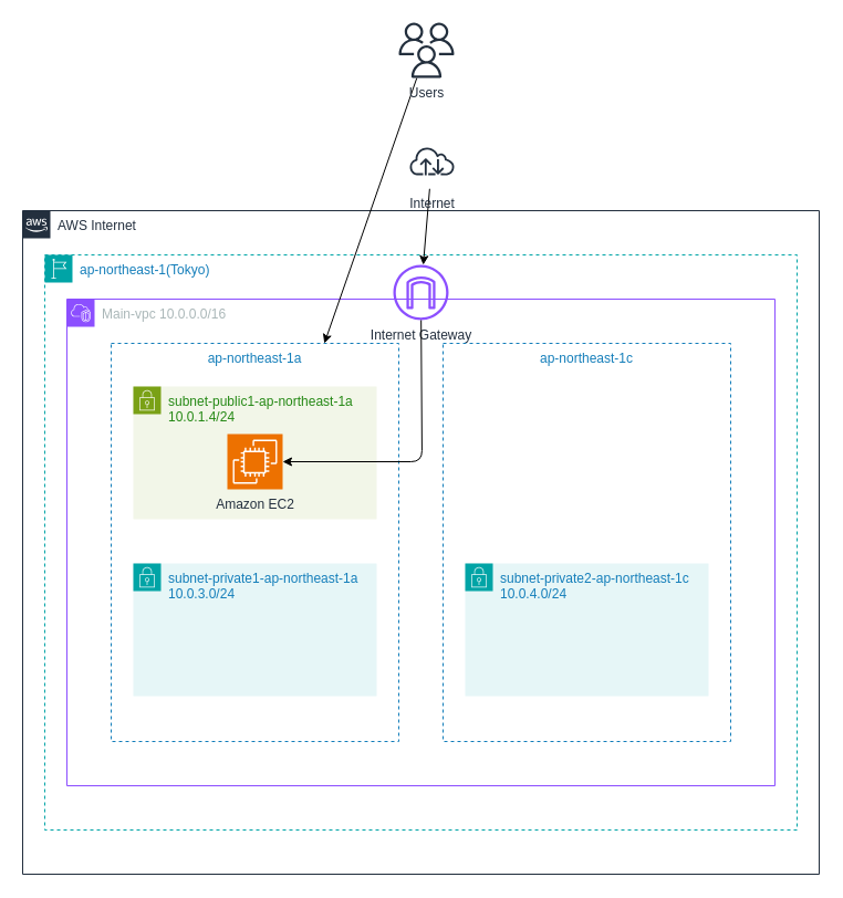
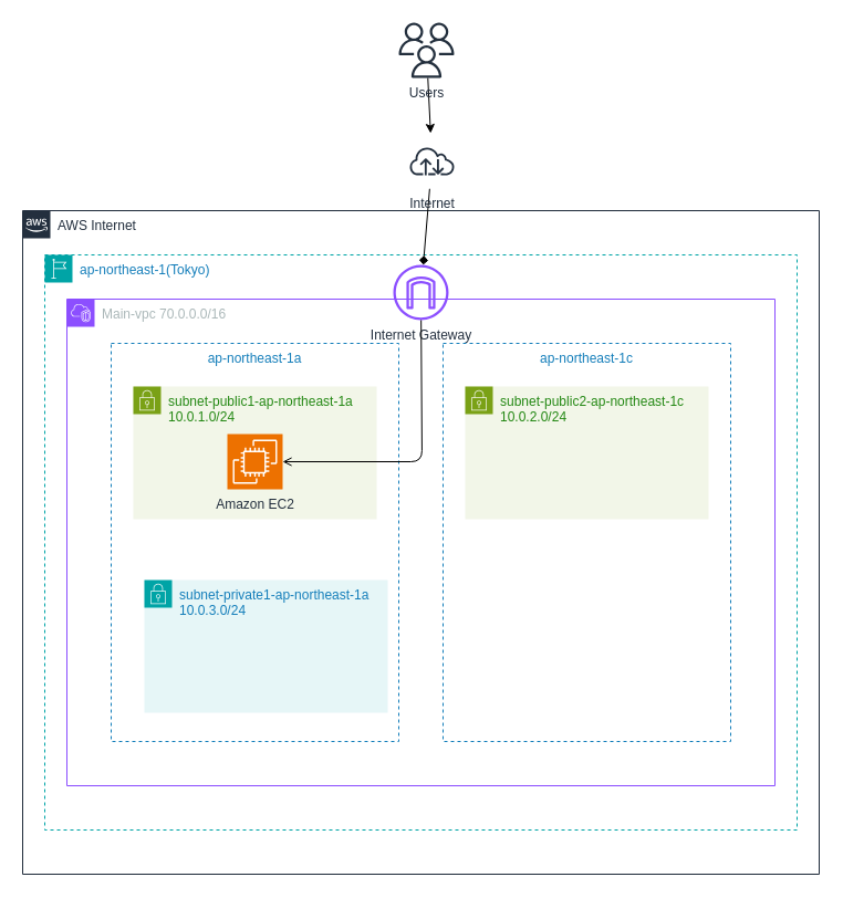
  <mxCell id="0" />
  <mxCell id="1" parent="0" />
  <mxCell id="2" value="AWS Internet" style="points=[[0,0],[0.25,0],[0.5,0],[0.75,0],[1,0],[1,0.25],[1,0.5],[1,0.75],[1,1],[0.75,1],[0.5,1],[0.25,1],[0,1],[0,0.75],[0,0.5],[0,0.25]];outlineConnect=0;gradientColor=none;html=1;whiteSpace=wrap;fontSize=12;fontStyle=0;container=1;pointerEvents=0;collapsible=0;recursiveResize=0;shape=mxgraph.aws4.group;grIcon=mxgraph.aws4.group_aws_cloud_alt;strokeColor=#232F3E;fillColor=none;verticalAlign=top;align=left;spacingLeft=30;fontColor=#232F3E;dashed=0;" parent="1" vertex="1"><mxGeometry x="20" y="190" width="720" height="600" as="geometry" /></mxCell>
  <mxCell id="3" value="ap-northeast-1(Tokyo)" style="points=[[0,0],[0.25,0],[0.5,0],[0.75,0],[1,0],[1,0.25],[1,0.5],[1,0.75],[1,1],[0.75,1],[0.5,1],[0.25,1],[0,1],[0,0.75],[0,0.5],[0,0.25]];outlineConnect=0;gradientColor=none;html=1;whiteSpace=wrap;fontSize=12;fontStyle=0;container=1;pointerEvents=0;collapsible=0;recursiveResize=0;shape=mxgraph.aws4.group;grIcon=mxgraph.aws4.group_region;strokeColor=#00A4A6;fillColor=none;verticalAlign=top;align=left;spacingLeft=30;fontColor=#147EBA;dashed=1;" parent="2" vertex="1"><mxGeometry x="20" y="40" width="680" height="520" as="geometry" /></mxCell>
- <mxCell id="4" value="Main-vpc 10.0.0.0/16" style="points=[[0,0],[0.25,0],[0.5,0],[0.75,0],[1,0],[1,0.25],[1,0.5],[1,0.75],[1,1],[0.75,1],[0.5,1],[0.25,1],[0,1],[0,0.75],[0,0.5],[0,0.25]];outlineConnect=0;gradientColor=none;html=1;whiteSpace=wrap;fontSize=12;fontStyle=0;container=1;pointerEvents=0;collapsible=0;recursiveResize=0;shape=mxgraph.aws4.group;grIcon=mxgraph.aws4.group_vpc2;strokeColor=#8C4FFF;fillColor=none;verticalAlign=top;align=left;spacingLeft=30;fontColor=#AAB7B8;dashed=0;" parent="3" vertex="1"><mxGeometry x="20" y="40" width="640" height="440" as="geometry" /></mxCell>
+ <mxCell id="4" value="Main-vpc 70.0.0.0/16" style="points=[[0,0],[0.25,0],[0.5,0],[0.75,0],[1,0],[1,0.25],[1,0.5],[1,0.75],[1,1],[0.75,1],[0.5,1],[0.25,1],[0,1],[0,0.75],[0,0.5],[0,0.25]];outlineConnect=0;gradientColor=none;html=1;whiteSpace=wrap;fontSize=12;fontStyle=0;container=1;pointerEvents=0;collapsible=0;recursiveResize=0;shape=mxgraph.aws4.group;grIcon=mxgraph.aws4.group_vpc2;strokeColor=#8C4FFF;fillColor=none;verticalAlign=top;align=left;spacingLeft=30;fontColor=#AAB7B8;dashed=0;" parent="3" vertex="1"><mxGeometry x="20" y="40" width="640" height="440" as="geometry" /></mxCell>
  <mxCell id="5" value="ap-northeast-1a" style="fillColor=none;strokeColor=#147EBA;dashed=1;verticalAlign=top;fontStyle=0;fontColor=#147EBA;whiteSpace=wrap;html=1;" parent="4" vertex="1"><mxGeometry x="40" y="40" width="260" height="360" as="geometry" /></mxCell>
- <mxCell id="6" value="subnet-public1-ap-northeast-1a 10.0.1.4/24" style="points=[[0,0],[0.25,0],[0.5,0],[0.75,0],[1,0],[1,0.25],[1,0.5],[1,0.75],[1,1],[0.75,1],[0.5,1],[0.25,1],[0,1],[0,0.75],[0,0.5],[0,0.25]];outlineConnect=0;gradientColor=none;html=1;whiteSpace=wrap;fontSize=12;fontStyle=0;container=1;pointerEvents=0;collapsible=0;recursiveResize=0;shape=mxgraph.aws4.group;grIcon=mxgraph.aws4.group_security_group;grStroke=0;strokeColor=#7AA116;fillColor=#F2F6E8;verticalAlign=top;align=left;spacingLeft=30;fontColor=#248814;dashed=0;" parent="4" vertex="1"><mxGeometry x="60" y="79" width="220" height="120" as="geometry" /></mxCell>
+ <mxCell id="6" value="subnet-public1-ap-northeast-1a 10.0.1.0/24" style="points=[[0,0],[0.25,0],[0.5,0],[0.75,0],[1,0],[1,0.25],[1,0.5],[1,0.75],[1,1],[0.75,1],[0.5,1],[0.25,1],[0,1],[0,0.75],[0,0.5],[0,0.25]];outlineConnect=0;gradientColor=none;html=1;whiteSpace=wrap;fontSize=12;fontStyle=0;container=1;pointerEvents=0;collapsible=0;recursiveResize=0;shape=mxgraph.aws4.group;grIcon=mxgraph.aws4.group_security_group;grStroke=0;strokeColor=#7AA116;fillColor=#F2F6E8;verticalAlign=top;align=left;spacingLeft=30;fontColor=#248814;dashed=0;" parent="4" vertex="1"><mxGeometry x="60" y="79" width="220" height="120" as="geometry" /></mxCell>
  <mxCell id="7" value="Amazon EC2" style="sketch=0;points=[[0,0,0],[0.25,0,0],[0.5,0,0],[0.75,0,0],[1,0,0],[0,1,0],[0.25,1,0],[0.5,1,0],[0.75,1,0],[1,1,0],[0,0.25,0],[0,0.5,0],[0,0.75,0],[1,0.25,0],[1,0.5,0],[1,0.75,0]];outlineConnect=0;fontColor=#232F3E;fillColor=#ED7100;strokeColor=#ffffff;dashed=0;verticalLabelPosition=bottom;verticalAlign=top;align=center;html=1;fontSize=12;fontStyle=0;aspect=fixed;shape=mxgraph.aws4.resourceIcon;resIcon=mxgraph.aws4.ec2;" parent="6" vertex="1"><mxGeometry x="85" y="43" width="50" height="50" as="geometry" /></mxCell>
- <mxCell id="8" value="subnet-private1-ap-northeast-1a 10.0.3.0/24" style="points=[[0,0],[0.25,0],[0.5,0],[0.75,0],[1,0],[1,0.25],[1,0.5],[1,0.75],[1,1],[0.75,1],[0.5,1],[0.25,1],[0,1],[0,0.75],[0,0.5],[0,0.25]];outlineConnect=0;gradientColor=none;html=1;whiteSpace=wrap;fontSize=12;fontStyle=0;container=1;pointerEvents=0;collapsible=0;recursiveResize=0;shape=mxgraph.aws4.group;grIcon=mxgraph.aws4.group_security_group;grStroke=0;strokeColor=#00A4A6;fillColor=#E6F6F7;verticalAlign=top;align=left;spacingLeft=30;fontColor=#147EBA;dashed=0;" parent="4" vertex="1"><mxGeometry x="60" y="239" width="220" height="120" as="geometry" /></mxCell>
+ <mxCell id="8" value="subnet-private1-ap-northeast-1a 10.0.3.0/24" style="points=[[0,0],[0.25,0],[0.5,0],[0.75,0],[1,0],[1,0.25],[1,0.5],[1,0.75],[1,1],[0.75,1],[0.5,1],[0.25,1],[0,1],[0,0.75],[0,0.5],[0,0.25]];outlineConnect=0;gradientColor=none;html=1;whiteSpace=wrap;fontSize=12;fontStyle=0;container=1;pointerEvents=0;collapsible=0;recursiveResize=0;shape=mxgraph.aws4.group;grIcon=mxgraph.aws4.group_security_group;grStroke=0;strokeColor=#00A4A6;fillColor=#E6F6F7;verticalAlign=top;align=left;spacingLeft=30;fontColor=#147EBA;dashed=0;" parent="4" vertex="1"><mxGeometry x="70" y="254" width="220" height="120" as="geometry" /></mxCell>
  <mxCell id="9" value="ap-northeast-1c" style="fillColor=none;strokeColor=#147EBA;dashed=1;verticalAlign=top;fontStyle=0;fontColor=#147EBA;whiteSpace=wrap;html=1;" parent="4" vertex="1"><mxGeometry x="340" y="40" width="260" height="360" as="geometry" /></mxCell>
- <mxCell id="10" value="&lt;span style=&quot;color: rgb(20, 126, 186);&quot;&gt;subnet-private2-ap-northeast-1c 10.0.4.0/24&lt;/span&gt;" style="points=[[0,0],[0.25,0],[0.5,0],[0.75,0],[1,0],[1,0.25],[1,0.5],[1,0.75],[1,1],[0.75,1],[0.5,1],[0.25,1],[0,1],[0,0.75],[0,0.5],[0,0.25]];outlineConnect=0;gradientColor=none;html=1;whiteSpace=wrap;fontSize=12;fontStyle=0;container=1;pointerEvents=0;collapsible=0;recursiveResize=0;shape=mxgraph.aws4.group;grIcon=mxgraph.aws4.group_security_group;grStroke=0;strokeColor=#00A4A6;fillColor=#E6F6F7;verticalAlign=top;align=left;spacingLeft=30;fontColor=#147EBA;dashed=0;" parent="4" vertex="1"><mxGeometry x="360" y="239" width="220" height="120" as="geometry" /></mxCell>
+ <mxCell id="11" value="&lt;span style=&quot;color: rgb(36, 136, 20);&quot;&gt;subnet-public2-ap-northeast-1c 10.0.2.0/24&lt;/span&gt;" style="points=[[0,0],[0.25,0],[0.5,0],[0.75,0],[1,0],[1,0.25],[1,0.5],[1,0.75],[1,1],[0.75,1],[0.5,1],[0.25,1],[0,1],[0,0.75],[0,0.5],[0,0.25]];outlineConnect=0;gradientColor=none;html=1;whiteSpace=wrap;fontSize=12;fontStyle=0;container=1;pointerEvents=0;collapsible=0;recursiveResize=0;shape=mxgraph.aws4.group;grIcon=mxgraph.aws4.group_security_group;grStroke=0;strokeColor=#7AA116;fillColor=#F2F6E8;verticalAlign=top;align=left;spacingLeft=30;fontColor=#248814;dashed=0;" parent="4" vertex="1"><mxGeometry x="360" y="79" width="220" height="120" as="geometry" /></mxCell>
  <mxCell id="12" value="Internet Gateway" style="sketch=0;outlineConnect=0;fontColor=#232F3E;gradientColor=none;fillColor=#8C4FFF;strokeColor=none;dashed=0;verticalLabelPosition=bottom;verticalAlign=top;align=center;html=1;fontSize=12;fontStyle=0;aspect=fixed;pointerEvents=1;shape=mxgraph.aws4.internet_gateway;" parent="4" vertex="1"><mxGeometry x="295" y="-31" width="50" height="50" as="geometry" /></mxCell>
- <mxCell id="13" style="edgeStyle=none;html=1;entryX=1;entryY=0.5;entryDx=0;entryDy=0;entryPerimeter=0;" edge="1" parent="4" source="12" target="7"><mxGeometry relative="1" as="geometry"><Array as="points"><mxPoint x="321" y="147" /></Array></mxGeometry></mxCell>
- <mxCell id="14" style="edgeStyle=none;html=1;" parent="1" source="15" target="12" edge="1"><mxGeometry relative="1" as="geometry"><mxPoint x="400" y="95" as="targetPoint" /><Array as="points" /></mxGeometry></mxCell>
+ <mxCell id="13" style="edgeStyle=none;html=1;entryX=1;entryY=0.5;entryDx=0;entryDy=0;entryPerimeter=0;endArrow=open;" edge="1" parent="4" source="12" target="7"><mxGeometry relative="1" as="geometry"><Array as="points"><mxPoint x="321" y="147" /></Array></mxGeometry></mxCell>
+ <mxCell id="14" style="edgeStyle=none;html=1;endArrow=diamond;" parent="1" source="15" target="12" edge="1"><mxGeometry relative="1" as="geometry"><mxPoint x="400" y="95" as="targetPoint" /><Array as="points" /></mxGeometry></mxCell>
  <mxCell id="15" value="Internet" style="sketch=0;outlineConnect=0;fontColor=#232F3E;gradientColor=none;strokeColor=#232F3E;fillColor=#ffffff;dashed=0;verticalLabelPosition=bottom;verticalAlign=top;align=center;html=1;fontSize=12;fontStyle=0;aspect=fixed;shape=mxgraph.aws4.resourceIcon;resIcon=mxgraph.aws4.internet;" parent="1" vertex="1"><mxGeometry x="365" y="120" width="50" height="50" as="geometry" /></mxCell>
- <mxCell id="16" style="edgeStyle=none;html=1;" parent="1" source="17" target="5" edge="1"><mxGeometry relative="1" as="geometry" /></mxCell>
+ <mxCell id="16" style="edgeStyle=none;html=1;" parent="1" source="17" target="15" edge="1"><mxGeometry relative="1" as="geometry" /></mxCell>
  <mxCell id="17" value="Users" style="sketch=0;outlineConnect=0;fontColor=#232F3E;gradientColor=none;fillColor=#232F3D;strokeColor=none;dashed=0;verticalLabelPosition=bottom;verticalAlign=top;align=center;html=1;fontSize=12;fontStyle=0;aspect=fixed;pointerEvents=1;shape=mxgraph.aws4.users;" parent="1" vertex="1"><mxGeometry x="360" y="20" width="50" height="50" as="geometry" /></mxCell>
